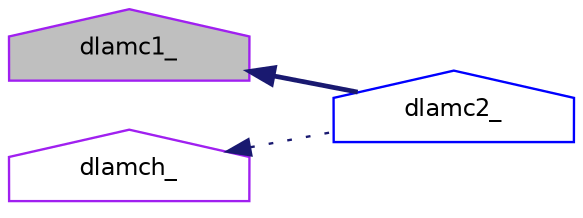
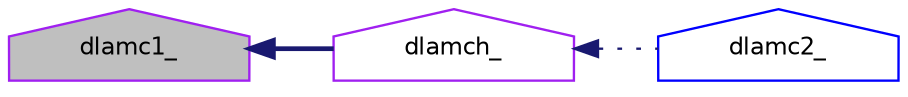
  digraph {
    rankdir=LR
    node [color=purple fillcolor=white fontname=Helvetica fontsize=10 shape=house style=filled]
    edge [color=midnightblue dir=back fontname=Helvetica fontsize=10 labelfontname=Helvetica labelfontsize=10]
    n1 [fillcolor=grey75 fontcolor=black height=0.2 label=dlamc1_ width=0.4]
    n2 [color=blue height=0.2 label=dlamc2_ width=0.4]
    n3 [height=0.2 label=dlamch_ width=0.4]
-   n1 -> n2 [style=bold]
+   n1 -> n3 [style=bold]
    n3 -> n2 [style=dotted]
  }
